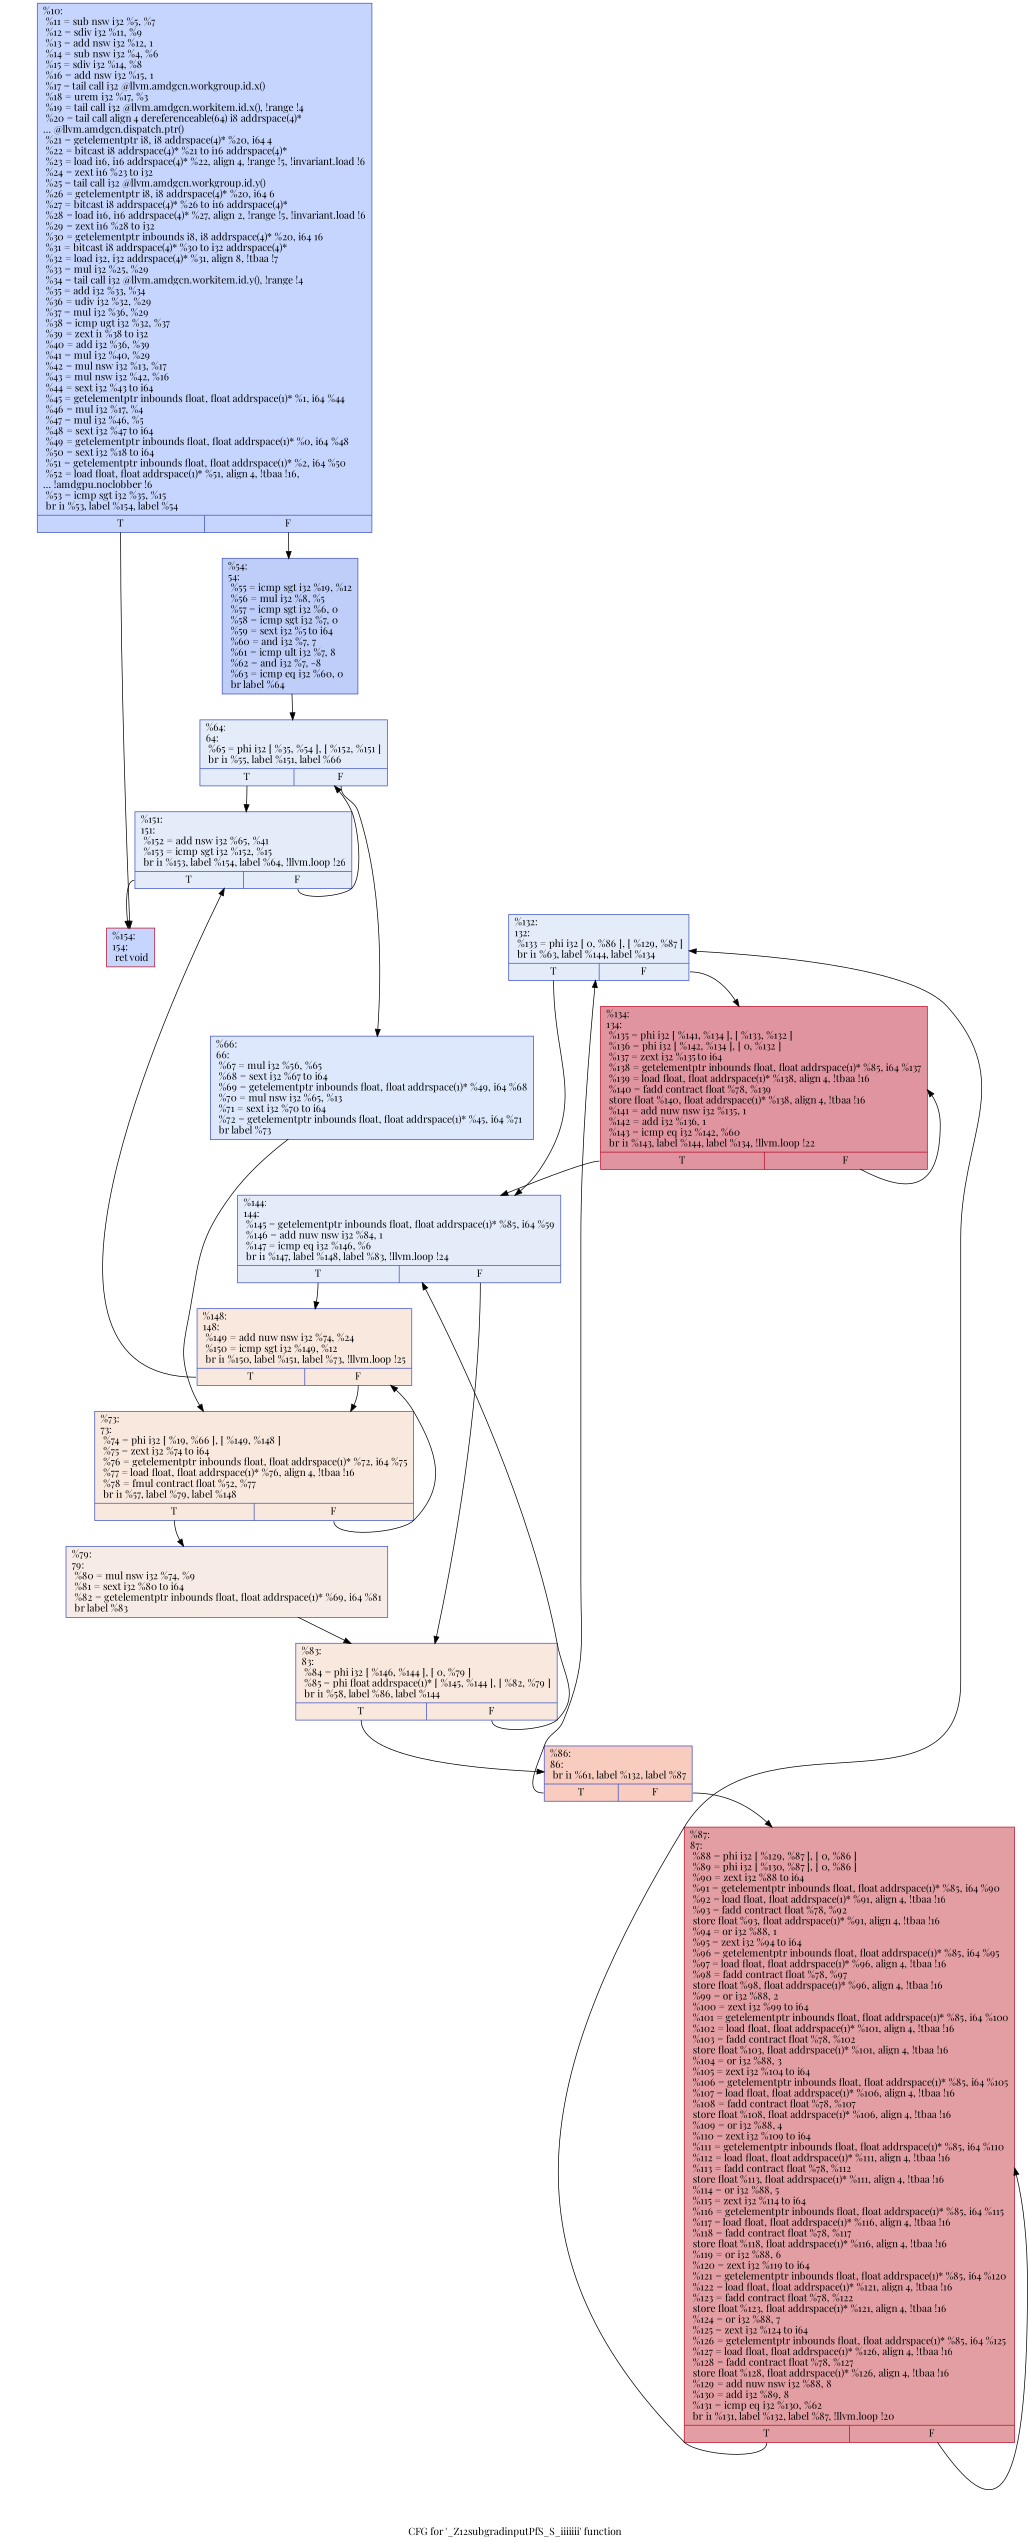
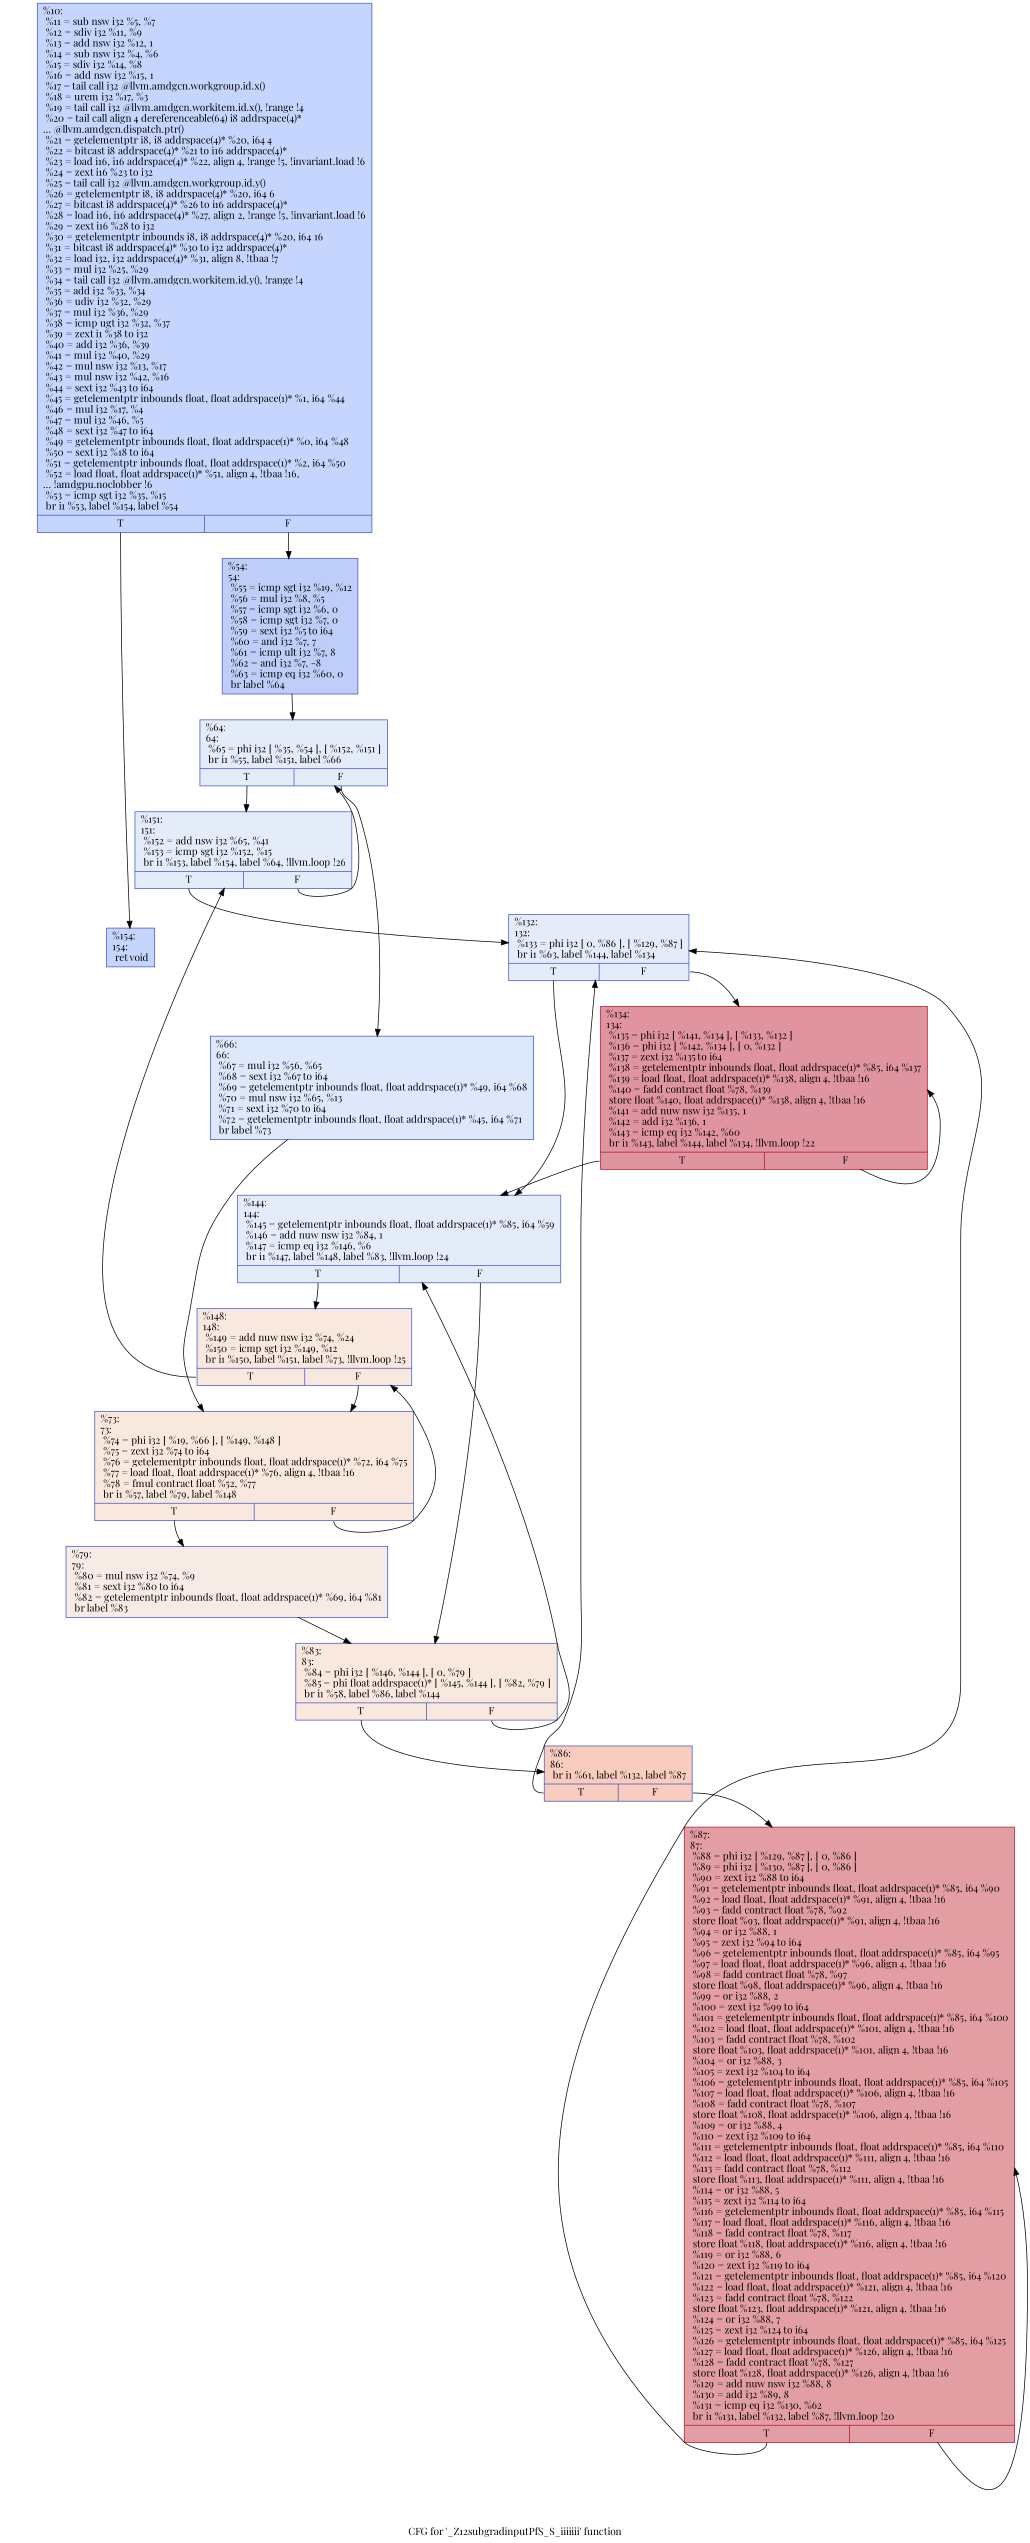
  digraph {
    fontname="Playfair Display"
    label="CFG for '_Z12subgradinputPfS_S_iiiiiii' function"
    node [color="#3d50c3ff" fillcolor="#c1d4f470" fontname="Playfair Display" shape=record style=filled]
    edge [fontname="Playfair Display" tailport=s0]
    n1 [fillcolor="#7ea1fa70" label="{%10:\l  %11 = sub nsw i32 %5, %7\l  %12 = sdiv i32 %11, %9\l  %13 = add nsw i32 %12, 1\l  %14 = sub nsw i32 %4, %6\l  %15 = sdiv i32 %14, %8\l  %16 = add nsw i32 %15, 1\l  %17 = tail call i32 @llvm.amdgcn.workgroup.id.x()\l  %18 = urem i32 %17, %3\l  %19 = tail call i32 @llvm.amdgcn.workitem.id.x(), !range !4\l  %20 = tail call align 4 dereferenceable(64) i8 addrspace(4)*\l... @llvm.amdgcn.dispatch.ptr()\l  %21 = getelementptr i8, i8 addrspace(4)* %20, i64 4\l  %22 = bitcast i8 addrspace(4)* %21 to i16 addrspace(4)*\l  %23 = load i16, i16 addrspace(4)* %22, align 4, !range !5, !invariant.load !6\l  %24 = zext i16 %23 to i32\l  %25 = tail call i32 @llvm.amdgcn.workgroup.id.y()\l  %26 = getelementptr i8, i8 addrspace(4)* %20, i64 6\l  %27 = bitcast i8 addrspace(4)* %26 to i16 addrspace(4)*\l  %28 = load i16, i16 addrspace(4)* %27, align 2, !range !5, !invariant.load !6\l  %29 = zext i16 %28 to i32\l  %30 = getelementptr inbounds i8, i8 addrspace(4)* %20, i64 16\l  %31 = bitcast i8 addrspace(4)* %30 to i32 addrspace(4)*\l  %32 = load i32, i32 addrspace(4)* %31, align 8, !tbaa !7\l  %33 = mul i32 %25, %29\l  %34 = tail call i32 @llvm.amdgcn.workitem.id.y(), !range !4\l  %35 = add i32 %33, %34\l  %36 = udiv i32 %32, %29\l  %37 = mul i32 %36, %29\l  %38 = icmp ugt i32 %32, %37\l  %39 = zext i1 %38 to i32\l  %40 = add i32 %36, %39\l  %41 = mul i32 %40, %29\l  %42 = mul nsw i32 %13, %17\l  %43 = mul nsw i32 %42, %16\l  %44 = sext i32 %43 to i64\l  %45 = getelementptr inbounds float, float addrspace(1)* %1, i64 %44\l  %46 = mul i32 %17, %4\l  %47 = mul i32 %46, %5\l  %48 = sext i32 %47 to i64\l  %49 = getelementptr inbounds float, float addrspace(1)* %0, i64 %48\l  %50 = sext i32 %18 to i64\l  %51 = getelementptr inbounds float, float addrspace(1)* %2, i64 %50\l  %52 = load float, float addrspace(1)* %51, align 4, !tbaa !16,\l... !amdgpu.noclobber !6\l  %53 = icmp sgt i32 %35, %15\l  br i1 %53, label %154, label %54\l|{<s0>T|<s1>F}}"]
-   n2 [color="#b70d28ff" fillcolor="#7ea1fa70" label="{%154:\l154:                                              \l  ret void\l}"]
+   n2 [fillcolor="#7ea1fa70" label="{%154:\l154:                                              \l  ret void\l}"]
    n3 [fillcolor="#6c8ff170" label="{%54:\l54:                                               \l  %55 = icmp sgt i32 %19, %12\l  %56 = mul i32 %8, %5\l  %57 = icmp sgt i32 %6, 0\l  %58 = icmp sgt i32 %7, 0\l  %59 = sext i32 %5 to i64\l  %60 = and i32 %7, 7\l  %61 = icmp ult i32 %7, 8\l  %62 = and i32 %7, -8\l  %63 = icmp eq i32 %60, 0\l  br label %64\l}"]
    n4 [label="{%64:\l64:                                               \l  %65 = phi i32 [ %35, %54 ], [ %152, %151 ]\l  br i1 %55, label %151, label %66\l|{<s0>T|<s1>F}}"]
    n5 [label="{%151:\l151:                                              \l  %152 = add nsw i32 %65, %41\l  %153 = icmp sgt i32 %152, %15\l  br i1 %153, label %154, label %64, !llvm.loop !26\l|{<s0>T|<s1>F}}"]
    n6 [fillcolor="#b2ccfb70" label="{%66:\l66:                                               \l  %67 = mul i32 %56, %65\l  %68 = sext i32 %67 to i64\l  %69 = getelementptr inbounds float, float addrspace(1)* %49, i64 %68\l  %70 = mul nsw i32 %65, %13\l  %71 = sext i32 %70 to i64\l  %72 = getelementptr inbounds float, float addrspace(1)* %45, i64 %71\l  br label %73\l}"]
    n7 [fillcolor="#f2cab570" label="{%73:\l73:                                               \l  %74 = phi i32 [ %19, %66 ], [ %149, %148 ]\l  %75 = zext i32 %74 to i64\l  %76 = getelementptr inbounds float, float addrspace(1)* %72, i64 %75\l  %77 = load float, float addrspace(1)* %76, align 4, !tbaa !16\l  %78 = fmul contract float %52, %77\l  br i1 %57, label %79, label %148\l|{<s0>T|<s1>F}}"]
    n8 [fillcolor="#ecd3c570" label="{%79:\l79:                                               \l  %80 = mul nsw i32 %74, %9\l  %81 = sext i32 %80 to i64\l  %82 = getelementptr inbounds float, float addrspace(1)* %69, i64 %81\l  br label %83\l}"]
    n9 [fillcolor="#f2cab570" label="{%148:\l148:                                              \l  %149 = add nuw nsw i32 %74, %24\l  %150 = icmp sgt i32 %149, %12\l  br i1 %150, label %151, label %73, !llvm.loop !25\l|{<s0>T|<s1>F}}"]
    n10 [fillcolor="#f2cab570" label="{%83:\l83:                                               \l  %84 = phi i32 [ %146, %144 ], [ 0, %79 ]\l  %85 = phi float addrspace(1)* [ %145, %144 ], [ %82, %79 ]\l  br i1 %58, label %86, label %144\l|{<s0>T|<s1>F}}"]
    n11 [fillcolor="#f08b6e70" label="{%86:\l86:                                               \l  br i1 %61, label %132, label %87\l|{<s0>T|<s1>F}}"]
    n12 [label="{%144:\l144:                                              \l  %145 = getelementptr inbounds float, float addrspace(1)* %85, i64 %59\l  %146 = add nuw nsw i32 %84, 1\l  %147 = icmp eq i32 %146, %6\l  br i1 %147, label %148, label %83, !llvm.loop !24\l|{<s0>T|<s1>F}}"]
    n13 [label="{%132:\l132:                                              \l  %133 = phi i32 [ 0, %86 ], [ %129, %87 ]\l  br i1 %63, label %144, label %134\l|{<s0>T|<s1>F}}"]
    n14 [color="#b70d28ff" fillcolor="#be242e70" label="{%87:\l87:                                               \l  %88 = phi i32 [ %129, %87 ], [ 0, %86 ]\l  %89 = phi i32 [ %130, %87 ], [ 0, %86 ]\l  %90 = zext i32 %88 to i64\l  %91 = getelementptr inbounds float, float addrspace(1)* %85, i64 %90\l  %92 = load float, float addrspace(1)* %91, align 4, !tbaa !16\l  %93 = fadd contract float %78, %92\l  store float %93, float addrspace(1)* %91, align 4, !tbaa !16\l  %94 = or i32 %88, 1\l  %95 = zext i32 %94 to i64\l  %96 = getelementptr inbounds float, float addrspace(1)* %85, i64 %95\l  %97 = load float, float addrspace(1)* %96, align 4, !tbaa !16\l  %98 = fadd contract float %78, %97\l  store float %98, float addrspace(1)* %96, align 4, !tbaa !16\l  %99 = or i32 %88, 2\l  %100 = zext i32 %99 to i64\l  %101 = getelementptr inbounds float, float addrspace(1)* %85, i64 %100\l  %102 = load float, float addrspace(1)* %101, align 4, !tbaa !16\l  %103 = fadd contract float %78, %102\l  store float %103, float addrspace(1)* %101, align 4, !tbaa !16\l  %104 = or i32 %88, 3\l  %105 = zext i32 %104 to i64\l  %106 = getelementptr inbounds float, float addrspace(1)* %85, i64 %105\l  %107 = load float, float addrspace(1)* %106, align 4, !tbaa !16\l  %108 = fadd contract float %78, %107\l  store float %108, float addrspace(1)* %106, align 4, !tbaa !16\l  %109 = or i32 %88, 4\l  %110 = zext i32 %109 to i64\l  %111 = getelementptr inbounds float, float addrspace(1)* %85, i64 %110\l  %112 = load float, float addrspace(1)* %111, align 4, !tbaa !16\l  %113 = fadd contract float %78, %112\l  store float %113, float addrspace(1)* %111, align 4, !tbaa !16\l  %114 = or i32 %88, 5\l  %115 = zext i32 %114 to i64\l  %116 = getelementptr inbounds float, float addrspace(1)* %85, i64 %115\l  %117 = load float, float addrspace(1)* %116, align 4, !tbaa !16\l  %118 = fadd contract float %78, %117\l  store float %118, float addrspace(1)* %116, align 4, !tbaa !16\l  %119 = or i32 %88, 6\l  %120 = zext i32 %119 to i64\l  %121 = getelementptr inbounds float, float addrspace(1)* %85, i64 %120\l  %122 = load float, float addrspace(1)* %121, align 4, !tbaa !16\l  %123 = fadd contract float %78, %122\l  store float %123, float addrspace(1)* %121, align 4, !tbaa !16\l  %124 = or i32 %88, 7\l  %125 = zext i32 %124 to i64\l  %126 = getelementptr inbounds float, float addrspace(1)* %85, i64 %125\l  %127 = load float, float addrspace(1)* %126, align 4, !tbaa !16\l  %128 = fadd contract float %78, %127\l  store float %128, float addrspace(1)* %126, align 4, !tbaa !16\l  %129 = add nuw nsw i32 %88, 8\l  %130 = add i32 %89, 8\l  %131 = icmp eq i32 %130, %62\l  br i1 %131, label %132, label %87, !llvm.loop !20\l|{<s0>T|<s1>F}}"]
    n15 [color="#b70d28ff" fillcolor="#b70d2870" label="{%134:\l134:                                              \l  %135 = phi i32 [ %141, %134 ], [ %133, %132 ]\l  %136 = phi i32 [ %142, %134 ], [ 0, %132 ]\l  %137 = zext i32 %135 to i64\l  %138 = getelementptr inbounds float, float addrspace(1)* %85, i64 %137\l  %139 = load float, float addrspace(1)* %138, align 4, !tbaa !16\l  %140 = fadd contract float %78, %139\l  store float %140, float addrspace(1)* %138, align 4, !tbaa !16\l  %141 = add nuw nsw i32 %135, 1\l  %142 = add i32 %136, 1\l  %143 = icmp eq i32 %142, %60\l  br i1 %143, label %144, label %134, !llvm.loop !22\l|{<s0>T|<s1>F}}"]
    n1 -> n2
    n1 -> n3 [tailport=s1]
    n3 -> n4
    n4 -> n5
    n4 -> n6 [tailport=s1]
-   n5 -> n2
+   n5 -> n13
    n5 -> n4 [tailport=s1]
    n6 -> n7
    n7 -> n8
    n7 -> n9 [tailport=s1]
    n8 -> n10
    n9 -> n5
    n9 -> n7 [tailport=s1]
    n10 -> n11
    n10 -> n12 [tailport=s1]
    n11 -> n13
    n11 -> n14 [tailport=s1]
    n12 -> n9
    n12 -> n10 [tailport=s1]
    n13 -> n12
    n13 -> n15 [tailport=s1]
    n14 -> n13
    n14 -> n14 [tailport=s1]
    n15 -> n12
    n15 -> n15 [tailport=s1]
  }
